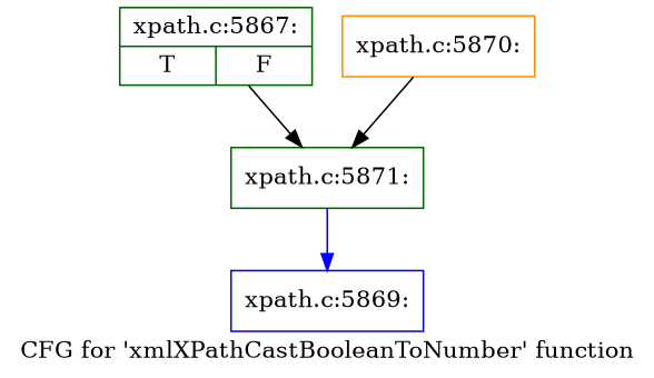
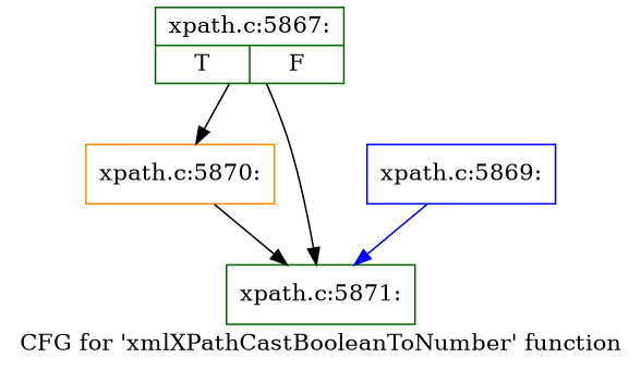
  digraph {
    label="CFG for 'xmlXPathCastBooleanToNumber' function"
    node [color=darkgreen shape=record]
    edge [color=black]
    n1 [label="{xpath.c:5867:|{<s0>T|<s1>F}}"]
    n2 [color=darkorange label="{xpath.c:5870:}"]
    n3 [label="{xpath.c:5871:}"]
    n4 [color=blue label="{xpath.c:5869:}"]
+   n1 -> n2
    n1 -> n3
    n2 -> n3
-   n3 -> n4 [color=blue]
+   n4 -> n3 [color=blue]
  }
